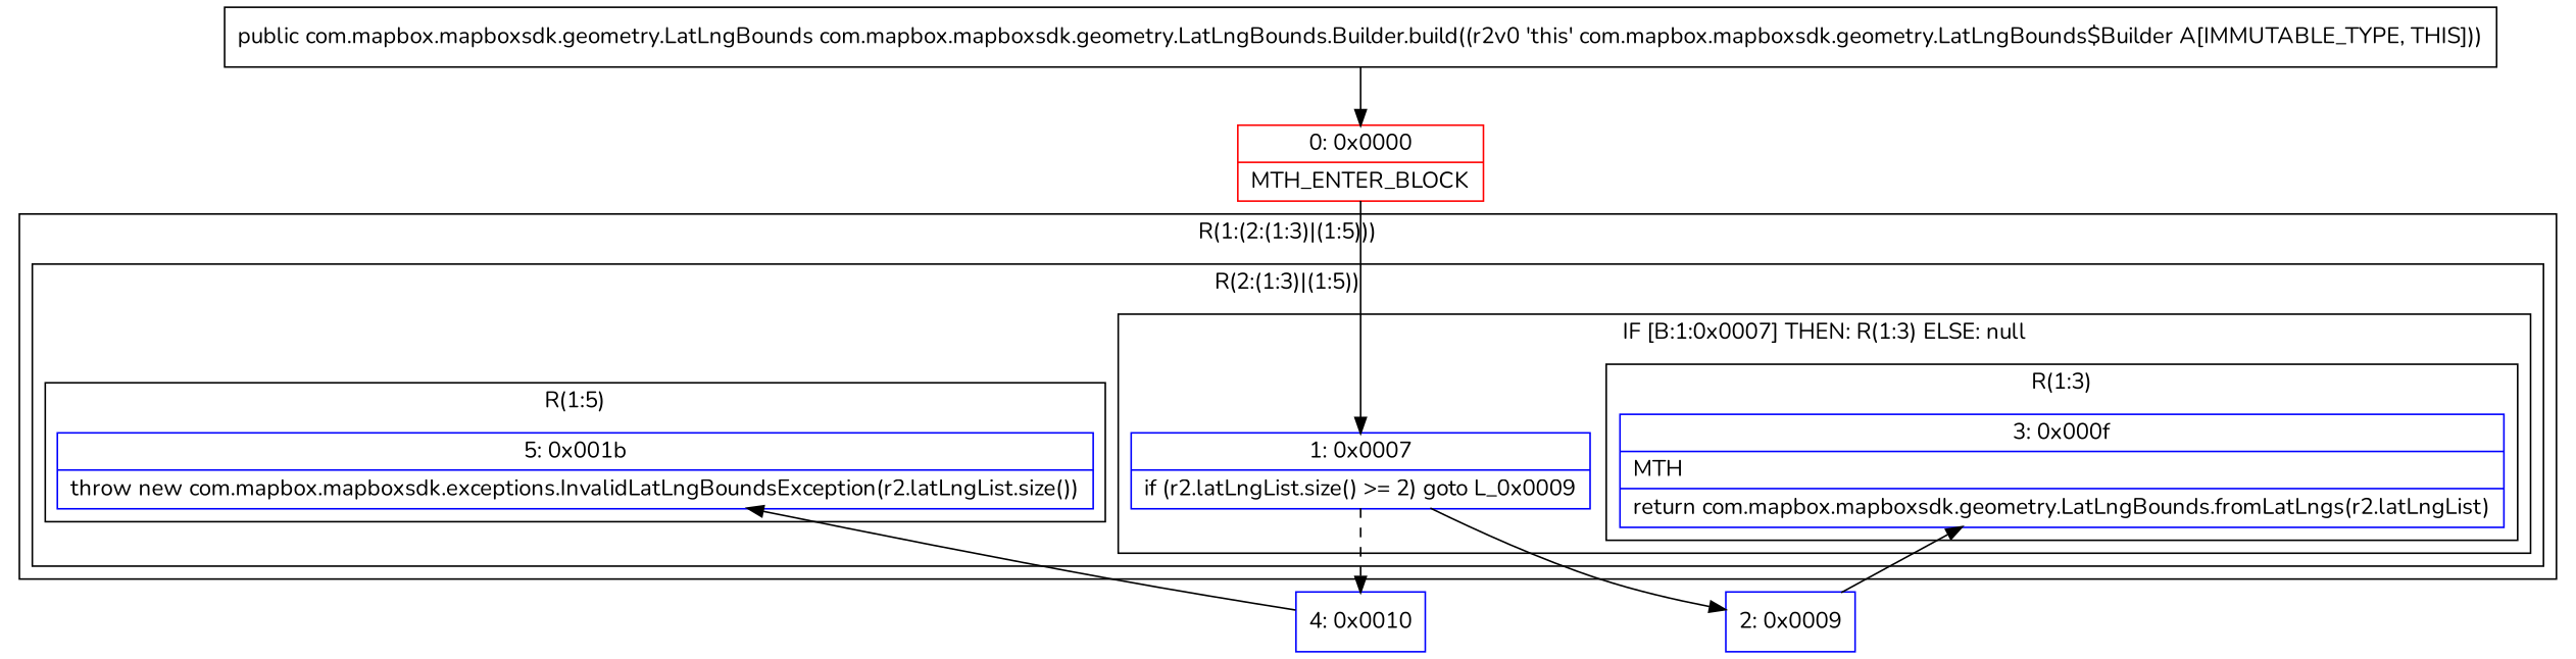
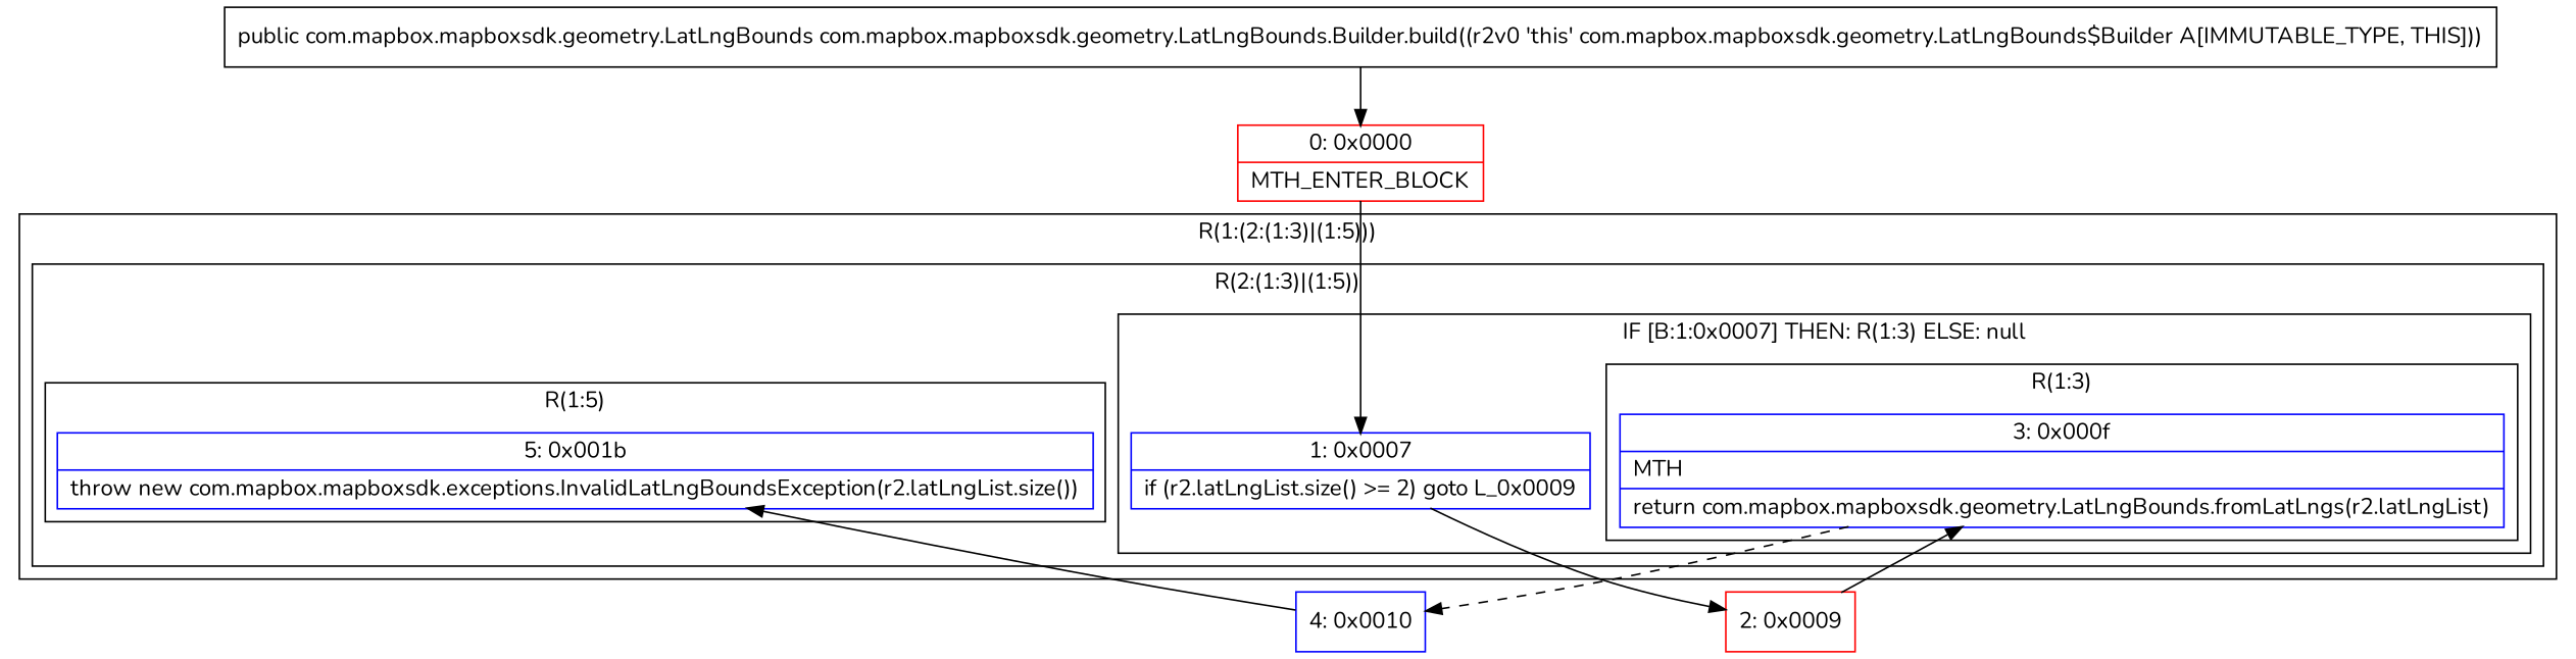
  digraph {
    fontname=Nunito
    node [color=blue fontname=Nunito shape=record]
    edge [fontname=Nunito]
    n1 [label="{3\:\ 0x000f|MTH\l|return com.mapbox.mapboxsdk.geometry.LatLngBounds.fromLatLngs(r2.latLngList)\l}"]
    n2 [label="{1\:\ 0x0007|if (r2.latLngList.size() \>= 2) goto L_0x0009\l}"]
    n3 [label="{5\:\ 0x001b|throw new com.mapbox.mapboxsdk.exceptions.InvalidLatLngBoundsException(r2.latLngList.size())\l}"]
-   n4 [label="{2\:\ 0x0009}"]
+   n4 [color=red label="{2\:\ 0x0009}"]
    n5 [label="{4\:\ 0x0010}"]
    n6 [color=red label="{0\:\ 0x0000|MTH_ENTER_BLOCK\l}"]
    n7 [label="{public com.mapbox.mapboxsdk.geometry.LatLngBounds com.mapbox.mapboxsdk.geometry.LatLngBounds.Builder.build((r2v0 'this' com.mapbox.mapboxsdk.geometry.LatLngBounds$Builder A[IMMUTABLE_TYPE, THIS])) }" color=""]
    subgraph cluster_1 {
      label="R(1:(2:(1:3)|(1:5)))"
      subgraph cluster_2 {
        label="R(2:(1:3)|(1:5))"
        subgraph cluster_3 {
          label="IF [B:1:0x0007] THEN: R(1:3) ELSE: null"
          n2
          subgraph cluster_4 {
            label="R(1:3)"
            n1
          }
        }
        subgraph cluster_5 {
          label="R(1:5)"
          n3
        }
      }
    }
    n2 -> n4
-   n2 -> n5 [style=dashed]
+   n1 -> n5 [style=dashed]
    n4 -> n1
    n5 -> n3
    n6 -> n2
    n7 -> n6
  }
